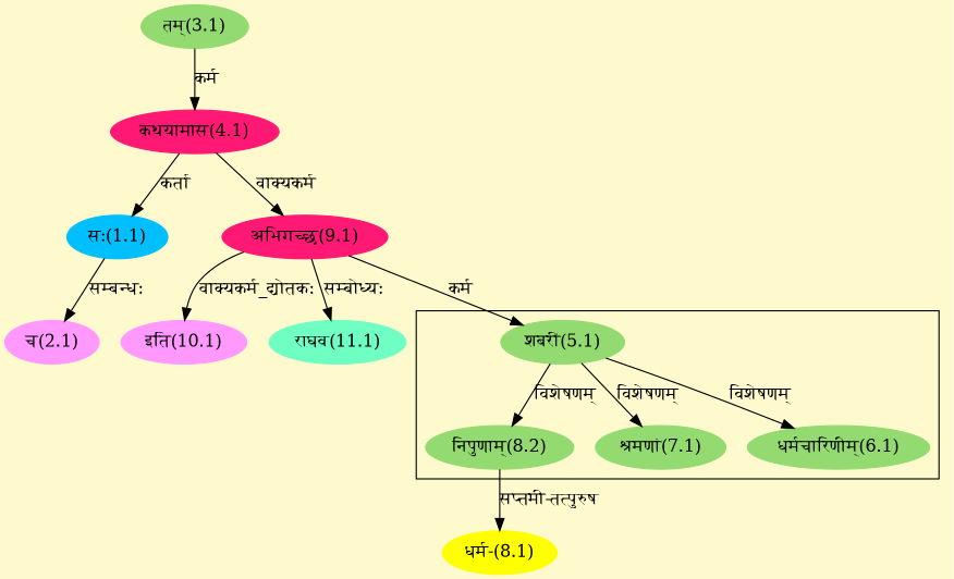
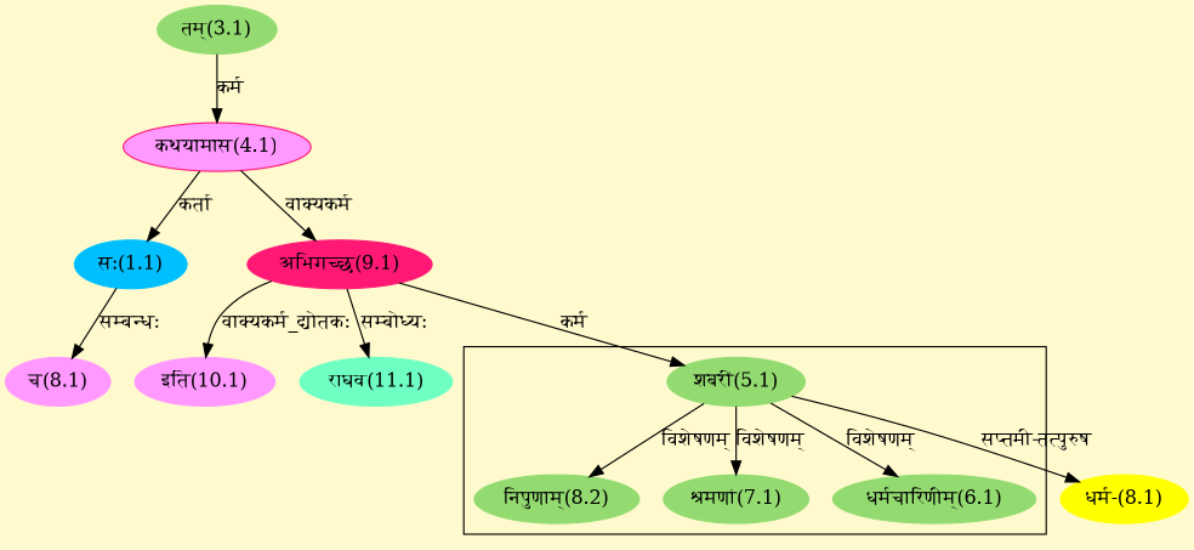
  digraph {
    bgcolor=lemonchiffon1
    compound=true
    rankdir=BT
    node [color="#93DB70" style=filled]
    edge [dir=back]
    n1 [label="धर्मचारिणीम्(6.1)"]
    n2 [label="शबरीं(5.1)"]
    n3 [label="श्रमणां(7.1)"]
    n4 [label="निपुणाम्(8.2)"]
    n5 [color="#FF1975" label="अभिगच्छ(9.1)"]
-   n6 [color="#FF1975" label="कथयामास(4.1)"]
+   n6 [color="#FF1975" label="कथयामास(4.1)" fillcolor="#FF99FF"]
    n7 [color="#00BFFF" label="सः(1.1)"]
    n8 [label="तम्(3.1)"]
-   n9 [color="#FF99FF" label="च(2.1)"]
+   n9 [color="#FF99FF" label="च(8.1)"]
    n10 [color="#FFFF00" label="धर्म-(8.1)"]
    n11 [color="#FF99FF" label="इति(10.1)"]
    n12 [color="#6FFFC3" label="राघव(11.1)"]
    subgraph cluster_1 {
      n1
      n2
      n3
      n4
    }
    n1 -> n2 [label="विशेषणम्"]
    n2 -> n5 [label="कर्म"]
    n3 -> n2 [label="विशेषणम्"]
    n4 -> n2 [label="विशेषणम्"]
    n5 -> n6 [label="वाक्यकर्म"]
    n6 -> n8 [label="कर्म"]
    n7 -> n6 [label="कर्ता"]
    n9 -> n7 [label="सम्बन्धः"]
-   n10 -> n4 [label="सप्तमी-तत्पुरुष"]
+   n10 -> n2 [label="सप्तमी-तत्पुरुष"]
    n11 -> n5 [label="वाक्यकर्म_द्योतकः"]
    n12 -> n5 [label="सम्बोध्यः"]
  }
